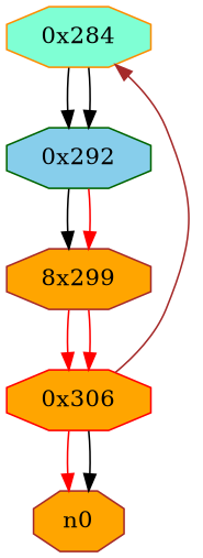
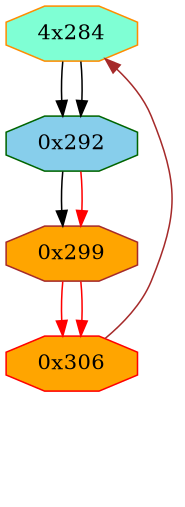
  digraph {
    node [color=brown fillcolor=orange shape=octagon style=filled]
    edge [color=black]
-   n1 [color=darkorange fillcolor=aquamarine label="0x284"]
+   n1 [color=darkorange fillcolor=aquamarine label="4x284"]
    n2 [color=darkgreen fillcolor=skyblue label="0x292"]
-   n3 [label="8x299"]
+   n3 [label="0x299"]
    n4 [color=red label="0x306"]
-   n0
    n1 -> n2
    n1 -> n2
    n2 -> n3
    n2 -> n3 [color=red]
    n3 -> n4 [color=red]
    n3 -> n4 [color=red]
    n4 -> n1 [color=brown]
-   n4 -> n0 [color=red]
-   n4 -> n0
  }
